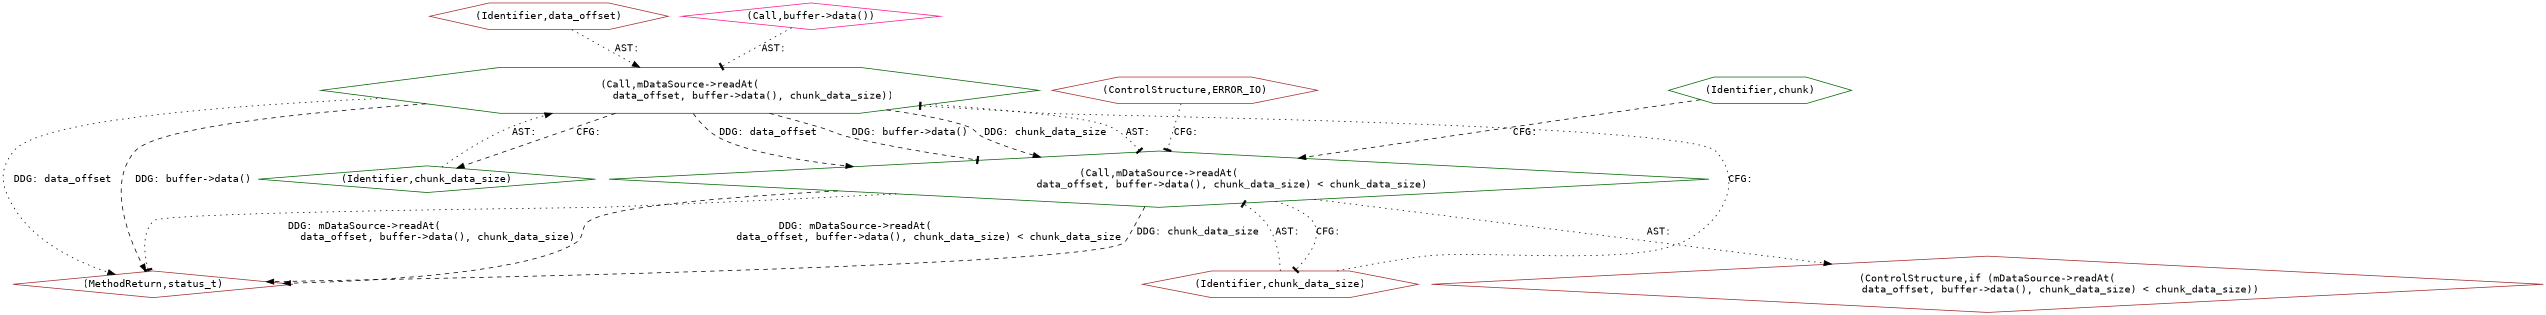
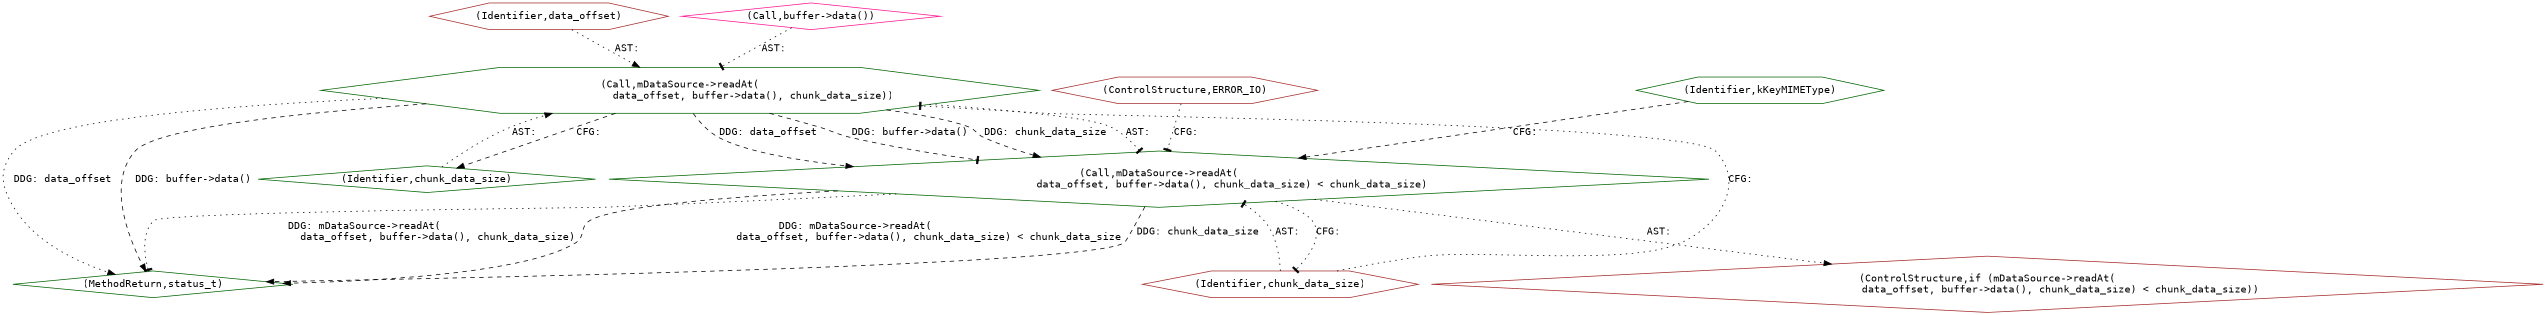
  digraph {
    fontname="DejaVu Sans Mono"
    node [color=darkgreen fontname="DejaVu Sans Mono" shape=hexagon]
    edge [arrowhead=normal fontname="DejaVu Sans Mono" style=dotted]
    n1 [label="(Call,mDataSource->readAt(\n                        data_offset, buffer->data(), chunk_data_size))"]
    n2 [label="(Call,mDataSource->readAt(\n                        data_offset, buffer->data(), chunk_data_size) < chunk_data_size)" shape=diamond]
    n3 [label="(Identifier,chunk_data_size)" shape=diamond]
-   n4 [color=brown label="(MethodReturn,status_t)" shape=diamond]
+   n4 [label="(MethodReturn,status_t)" shape=diamond]
    n5 [color=brown label="(Identifier,chunk_data_size)"]
    n6 [color=brown label="(ControlStructure,if (mDataSource->readAt(\n                        data_offset, buffer->data(), chunk_data_size) < chunk_data_size))" shape=diamond]
    n7 [color=brown label="(Identifier,data_offset)"]
    n8 [color=brown label="(ControlStructure,ERROR_IO)"]
-   n9 [label="(Identifier,chunk)"]
+   n9 [label="(Identifier,kKeyMIMEType)"]
    n10 [color=deeppink label="(Call,buffer->data())" shape=diamond]
    n1 -> n2 [arrowhead=tee label="AST: "]
    n1 -> n2 [label="DDG: data_offset" style=dashed]
    n1 -> n2 [arrowhead=tee label="DDG: buffer->data()" style=dashed]
    n1 -> n2 [label="DDG: chunk_data_size" style=dashed]
    n1 -> n3 [label="CFG: " style=dashed]
    n1 -> n4 [label="DDG: data_offset"]
    n1 -> n4 [label="DDG: buffer->data()" style=dashed]
    n2 -> n4 [label="DDG: chunk_data_size" style=dashed]
    n2 -> n4 [arrowhead=tee label="DDG: mDataSource->readAt(\n                        data_offset, buffer->data(), chunk_data_size)"]
    n2 -> n4 [label="DDG: mDataSource->readAt(\n                        data_offset, buffer->data(), chunk_data_size) < chunk_data_size" style=dashed]
    n2 -> n5 [arrowhead=tee label="CFG: "]
    n2 -> n6 [label="AST: "]
    n3 -> n1 [label="AST: "]
    n5 -> n1 [arrowhead=tee label="CFG: "]
    n5 -> n2 [arrowhead=tee label="AST: "]
    n7 -> n1 [label="AST: "]
    n8 -> n2 [arrowhead=tee label="CFG: "]
    n9 -> n2 [label="CFG: " style=dashed]
    n10 -> n1 [arrowhead=tee label="AST: "]
  }
